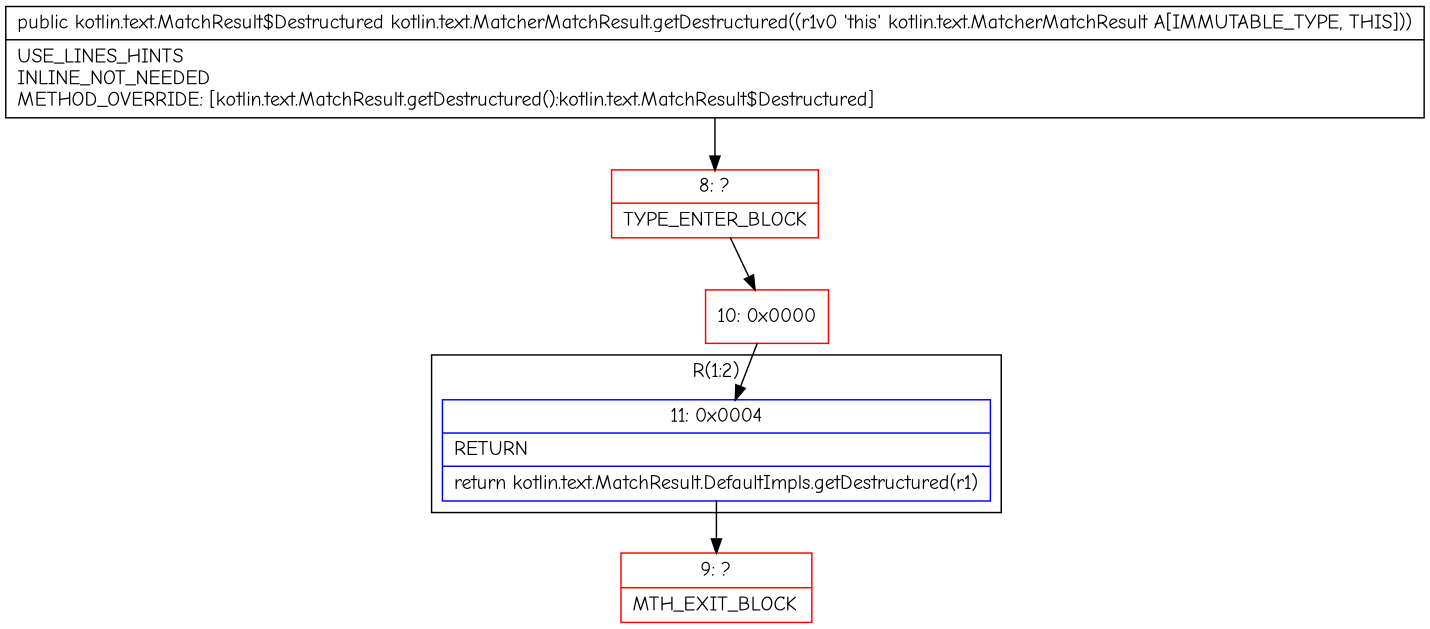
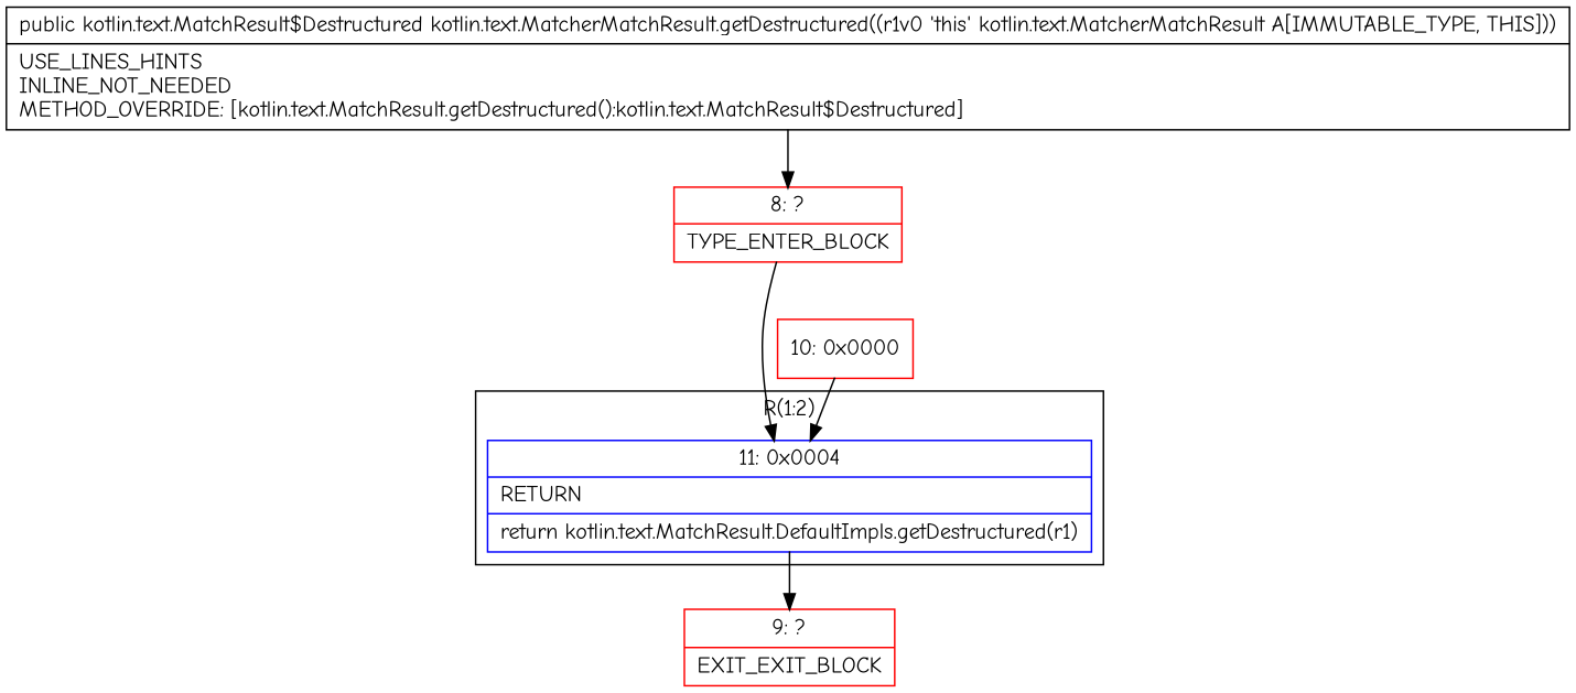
  digraph {
    fontname="Comic Neue"
    node [color=red fontname="Comic Neue" shape=record]
    edge [fontname="Comic Neue"]
    n1 [color=blue label="{11\:\ 0x0004|RETURN\l|return kotlin.text.MatchResult.DefaultImpls.getDestructured(r1)\l}"]
-   n2 [label="{9\:\ ?|MTH_EXIT_BLOCK\l}"]
+   n2 [label="{9\:\ ?|EXIT_EXIT_BLOCK\l}"]
    n3 [label="{8\:\ ?|TYPE_ENTER_BLOCK\l}"]
    n4 [label="{10\:\ 0x0000}"]
    n5 [label="{public kotlin.text.MatchResult$Destructured kotlin.text.MatcherMatchResult.getDestructured((r1v0 'this' kotlin.text.MatcherMatchResult A[IMMUTABLE_TYPE, THIS]))  | USE_LINES_HINTS\lINLINE_NOT_NEEDED\lMETHOD_OVERRIDE: [kotlin.text.MatchResult.getDestructured():kotlin.text.MatchResult$Destructured]\l}" color=""]
    subgraph cluster_1 {
      label="R(1:2)"
      n1
    }
    n1 -> n2
-   n3 -> n4
+   n3 -> n1
    n4 -> n1
    n5 -> n3
  }
